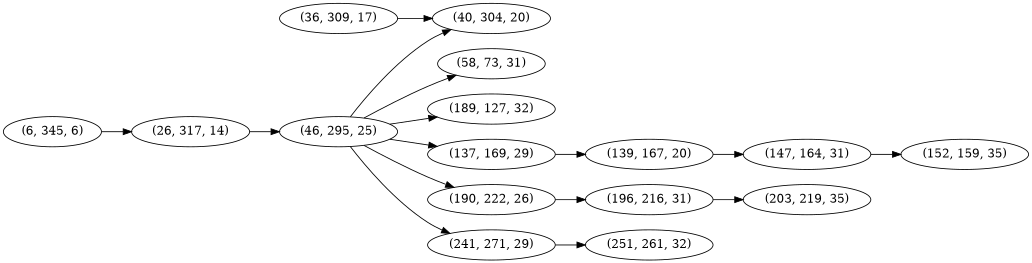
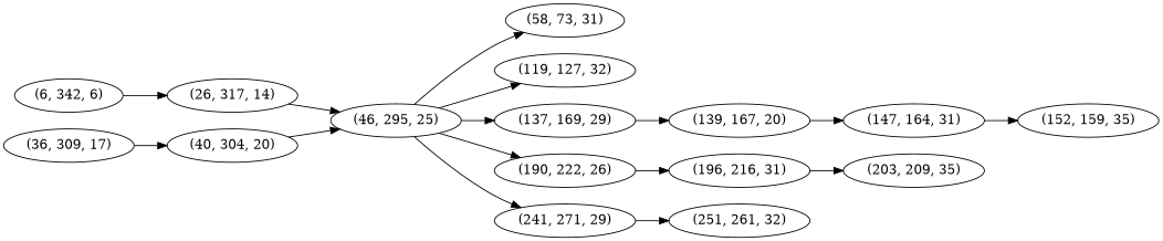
  digraph {
    rankdir=LR
-   "(6, 345, 6)"
+   "(6, 345, 6)" [label="(6, 342, 6)"]
    "(26, 317, 14)"
    "(46, 295, 25)"
    "(36, 309, 17)"
    "(40, 304, 20)"
    "(58, 73, 31)"
-   "(119, 127, 32)" [label="(189, 127, 32)"]
+   "(119, 127, 32)"
    "(137, 169, 29)"
    "(190, 222, 26)"
    "(241, 271, 29)"
    n11 [label="(139, 167, 20)"]
    "(196, 216, 31)"
    "(251, 261, 32)"
    "(147, 164, 31)"
    "(152, 159, 35)"
-   "(203, 209, 35)" [label="(203, 219, 35)"]
+   "(203, 209, 35)"
    "(6, 345, 6)" -> "(26, 317, 14)"
    "(26, 317, 14)" -> "(46, 295, 25)"
    "(46, 295, 25)" -> "(58, 73, 31)"
    "(46, 295, 25)" -> "(119, 127, 32)"
    "(46, 295, 25)" -> "(137, 169, 29)"
    "(46, 295, 25)" -> "(190, 222, 26)"
    "(46, 295, 25)" -> "(241, 271, 29)"
    "(36, 309, 17)" -> "(40, 304, 20)"
-   "(46, 295, 25)" -> "(40, 304, 20)"
+   "(40, 304, 20)" -> "(46, 295, 25)"
    "(137, 169, 29)" -> n11
    "(190, 222, 26)" -> "(196, 216, 31)"
    "(241, 271, 29)" -> "(251, 261, 32)"
    n11 -> "(147, 164, 31)"
    "(196, 216, 31)" -> "(203, 209, 35)"
    "(147, 164, 31)" -> "(152, 159, 35)"
  }
